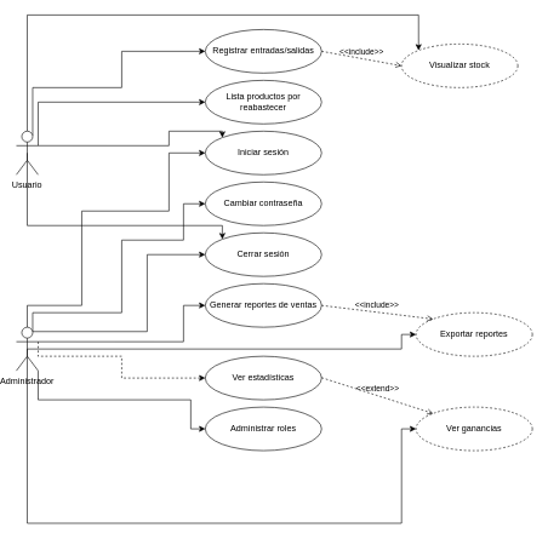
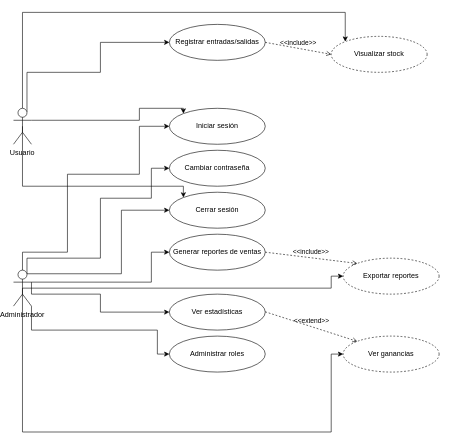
  <mxCell id="0" />
  <mxCell id="1" parent="0" />
  <mxCell id="2" style="edgeStyle=orthogonalEdgeStyle;rounded=0;orthogonalLoop=1;jettySize=auto;html=1;exitX=0.75;exitY=0.1;exitDx=0;exitDy=0;exitPerimeter=0;entryX=0;entryY=0.5;entryDx=0;entryDy=0;" parent="1" source="7" target="17" edge="1"><mxGeometry relative="1" as="geometry"><Array as="points"><mxPoint x="43" y="120" /><mxPoint x="165" y="120" /><mxPoint x="165" y="70" /></Array></mxGeometry></mxCell>
  <mxCell id="3" style="edgeStyle=orthogonalEdgeStyle;rounded=0;orthogonalLoop=1;jettySize=auto;html=1;exitX=0.5;exitY=0;exitDx=0;exitDy=0;exitPerimeter=0;entryX=0;entryY=0;entryDx=0;entryDy=0;" parent="1" source="7" target="19" edge="1"><mxGeometry relative="1" as="geometry"><mxPoint x="540" y="100" as="targetPoint" /><Array as="points"><mxPoint x="35" y="20" /><mxPoint x="573" y="20" /></Array></mxGeometry></mxCell>
- <mxCell id="4" style="edgeStyle=orthogonalEdgeStyle;rounded=0;orthogonalLoop=1;jettySize=auto;html=1;exitX=1;exitY=0.333;exitDx=0;exitDy=0;exitPerimeter=0;entryX=0;entryY=0.5;entryDx=0;entryDy=0;" parent="1" source="7" target="18" edge="1"><mxGeometry relative="1" as="geometry"><Array as="points"><mxPoint x="50" y="140" /></Array></mxGeometry></mxCell>
  <mxCell id="5" style="edgeStyle=orthogonalEdgeStyle;rounded=0;orthogonalLoop=1;jettySize=auto;html=1;exitX=1;exitY=0.333;exitDx=0;exitDy=0;exitPerimeter=0;entryX=0;entryY=0;entryDx=0;entryDy=0;" parent="1" source="7" target="20" edge="1"><mxGeometry relative="1" as="geometry"><Array as="points"><mxPoint x="230" y="200" /><mxPoint x="230" y="180" /><mxPoint x="303" y="180" /></Array></mxGeometry></mxCell>
  <mxCell id="6" style="edgeStyle=orthogonalEdgeStyle;rounded=0;orthogonalLoop=1;jettySize=auto;html=1;exitX=0.5;exitY=0.5;exitDx=0;exitDy=0;exitPerimeter=0;entryX=0;entryY=0;entryDx=0;entryDy=0;" parent="1" source="7" target="22" edge="1"><mxGeometry relative="1" as="geometry"><Array as="points"><mxPoint x="35" y="310" /><mxPoint x="303" y="310" /></Array></mxGeometry></mxCell>
  <mxCell id="7" value="Usuario" style="shape=umlActor;verticalLabelPosition=bottom;verticalAlign=top;" parent="1" vertex="1"><mxGeometry x="20" y="180" width="30" height="60" as="geometry" /></mxCell>
  <mxCell id="8" style="rounded=0;orthogonalLoop=1;jettySize=auto;html=1;exitX=0.5;exitY=0;exitDx=0;exitDy=0;exitPerimeter=0;entryX=0;entryY=0.5;entryDx=0;entryDy=0;edgeStyle=orthogonalEdgeStyle;" parent="1" source="16" target="20" edge="1"><mxGeometry relative="1" as="geometry"><Array as="points"><mxPoint x="35" y="420" /><mxPoint x="110" y="420" /><mxPoint x="110" y="290" /><mxPoint x="230" y="290" /><mxPoint x="230" y="210" /></Array></mxGeometry></mxCell>
  <mxCell id="9" style="edgeStyle=orthogonalEdgeStyle;rounded=0;orthogonalLoop=1;jettySize=auto;html=1;exitX=0.75;exitY=0.1;exitDx=0;exitDy=0;exitPerimeter=0;entryX=0;entryY=0.5;entryDx=0;entryDy=0;" parent="1" source="16" target="21" edge="1"><mxGeometry relative="1" as="geometry"><mxPoint x="260" y="280" as="targetPoint" /><Array as="points"><mxPoint x="43" y="430" /><mxPoint x="165" y="430" /><mxPoint x="165" y="330" /><mxPoint x="250" y="330" /><mxPoint x="250" y="280" /></Array></mxGeometry></mxCell>
  <mxCell id="10" style="edgeStyle=orthogonalEdgeStyle;rounded=0;orthogonalLoop=1;jettySize=auto;html=1;exitX=0.75;exitY=0.1;exitDx=0;exitDy=0;exitPerimeter=0;entryX=0;entryY=0.5;entryDx=0;entryDy=0;" parent="1" source="16" target="22" edge="1"><mxGeometry relative="1" as="geometry"><Array as="points"><mxPoint x="200" y="456" /><mxPoint x="200" y="350" /></Array></mxGeometry></mxCell>
  <mxCell id="11" style="edgeStyle=orthogonalEdgeStyle;rounded=0;orthogonalLoop=1;jettySize=auto;html=1;exitX=1;exitY=0.333;exitDx=0;exitDy=0;exitPerimeter=0;entryX=0;entryY=0.5;entryDx=0;entryDy=0;" parent="1" source="16" target="24" edge="1"><mxGeometry relative="1" as="geometry"><Array as="points"><mxPoint x="250" y="470" /><mxPoint x="250" y="420" /></Array></mxGeometry></mxCell>
- <mxCell id="12" style="edgeStyle=orthogonalEdgeStyle;rounded=0;orthogonalLoop=1;jettySize=auto;html=1;exitX=1;exitY=0.333;exitDx=0;exitDy=0;exitPerimeter=0;entryX=0;entryY=0.5;entryDx=0;entryDy=0;dashed=1;" parent="1" source="16" target="26" edge="1"><mxGeometry relative="1" as="geometry"><Array as="points"><mxPoint x="50" y="490" /><mxPoint x="165" y="490" /><mxPoint x="165" y="520" /></Array></mxGeometry></mxCell>
+ <mxCell id="12" style="edgeStyle=orthogonalEdgeStyle;rounded=0;orthogonalLoop=1;jettySize=auto;html=1;exitX=1;exitY=0.333;exitDx=0;exitDy=0;exitPerimeter=0;entryX=0;entryY=0.5;entryDx=0;entryDy=0;" parent="1" source="16" target="26" edge="1"><mxGeometry relative="1" as="geometry"><Array as="points"><mxPoint x="50" y="490" /><mxPoint x="165" y="490" /><mxPoint x="165" y="520" /></Array></mxGeometry></mxCell>
  <mxCell id="13" style="edgeStyle=orthogonalEdgeStyle;rounded=0;orthogonalLoop=1;jettySize=auto;html=1;exitX=1;exitY=1;exitDx=0;exitDy=0;exitPerimeter=0;entryX=0;entryY=0.5;entryDx=0;entryDy=0;" parent="1" source="16" target="23" edge="1"><mxGeometry relative="1" as="geometry"><Array as="points"><mxPoint x="50" y="550" /><mxPoint x="260" y="550" /><mxPoint x="260" y="590" /></Array></mxGeometry></mxCell>
  <mxCell id="14" style="edgeStyle=orthogonalEdgeStyle;rounded=0;orthogonalLoop=1;jettySize=auto;html=1;exitX=0.5;exitY=0.5;exitDx=0;exitDy=0;exitPerimeter=0;entryX=0;entryY=0.5;entryDx=0;entryDy=0;" parent="1" source="16" target="27" edge="1"><mxGeometry relative="1" as="geometry"><Array as="points"><mxPoint x="35" y="720" /><mxPoint x="550" y="720" /><mxPoint x="550" y="590" /></Array></mxGeometry></mxCell>
  <mxCell id="15" style="edgeStyle=orthogonalEdgeStyle;rounded=0;orthogonalLoop=1;jettySize=auto;html=1;exitX=0.5;exitY=0.5;exitDx=0;exitDy=0;exitPerimeter=0;entryX=0;entryY=0.5;entryDx=0;entryDy=0;" parent="1" source="16" target="25" edge="1"><mxGeometry relative="1" as="geometry"><Array as="points"><mxPoint x="550" y="480" /><mxPoint x="550" y="460" /></Array></mxGeometry></mxCell>
  <mxCell id="16" value="Administrador" style="shape=umlActor;verticalLabelPosition=bottom;verticalAlign=top;" parent="1" vertex="1"><mxGeometry x="20" y="450" width="30" height="60" as="geometry" /></mxCell>
  <mxCell id="17" value="Registrar entradas/salidas" style="ellipse;whiteSpace=wrap;html=1;" parent="1" vertex="1"><mxGeometry x="280" y="40" width="160" height="60" as="geometry" /></mxCell>
- <mxCell id="18" value="Lista productos por reabastecer" style="ellipse;whiteSpace=wrap;html=1;" parent="1" vertex="1"><mxGeometry x="280" y="110" width="160" height="60" as="geometry" /></mxCell>
  <mxCell id="19" value="Visualizar stock" style="ellipse;whiteSpace=wrap;html=1;dashed=1;" parent="1" vertex="1"><mxGeometry x="550" y="60" width="160" height="60" as="geometry" /></mxCell>
  <mxCell id="20" value="Iniciar sesión" style="ellipse;whiteSpace=wrap;html=1;" parent="1" vertex="1"><mxGeometry x="280" y="180" width="160" height="60" as="geometry" /></mxCell>
  <mxCell id="21" value="Cambiar contraseña" style="ellipse;whiteSpace=wrap;html=1;" parent="1" vertex="1"><mxGeometry x="280" y="250" width="160" height="60" as="geometry" /></mxCell>
  <mxCell id="22" value="Cerrar sesión" style="ellipse;whiteSpace=wrap;html=1;" parent="1" vertex="1"><mxGeometry x="280" y="320" width="160" height="60" as="geometry" /></mxCell>
  <mxCell id="23" value="Administrar roles" style="ellipse;whiteSpace=wrap;html=1;" parent="1" vertex="1"><mxGeometry x="280" y="560" width="160" height="60" as="geometry" /></mxCell>
  <mxCell id="24" value="Generar reportes de ventas" style="ellipse;whiteSpace=wrap;html=1;" parent="1" vertex="1"><mxGeometry x="280" y="390" width="160" height="60" as="geometry" /></mxCell>
  <mxCell id="25" value="Exportar reportes" style="ellipse;whiteSpace=wrap;html=1;dashed=1;" parent="1" vertex="1"><mxGeometry x="570" y="430" width="160" height="60" as="geometry" /></mxCell>
  <mxCell id="26" value="Ver estadísticas" style="ellipse;whiteSpace=wrap;html=1;" parent="1" vertex="1"><mxGeometry x="280" y="490" width="160" height="60" as="geometry" /></mxCell>
  <mxCell id="27" value="Ver ganancias" style="ellipse;whiteSpace=wrap;html=1;dashed=1;" parent="1" vertex="1"><mxGeometry x="570" y="560" width="160" height="60" as="geometry" /></mxCell>
  <mxCell id="28" value="&amp;lt;&amp;lt;include&amp;gt;&amp;gt;" style="html=1;verticalAlign=bottom;labelBackgroundColor=none;endArrow=open;endFill=0;dashed=1;rounded=0;exitX=1;exitY=0.5;exitDx=0;exitDy=0;entryX=0;entryY=0.5;entryDx=0;entryDy=0;" edge="1" parent="1" source="17" target="19"><mxGeometry width="160" relative="1" as="geometry"><mxPoint x="440" y="100" as="sourcePoint" /><mxPoint x="560" y="100" as="targetPoint" /></mxGeometry></mxCell>
  <mxCell id="29" value="&amp;lt;&amp;lt;include&amp;gt;&amp;gt;" style="html=1;verticalAlign=bottom;labelBackgroundColor=none;endArrow=open;endFill=0;dashed=1;rounded=0;entryX=0;entryY=0;entryDx=0;entryDy=0;" edge="1" parent="1" target="25"><mxGeometry width="160" relative="1" as="geometry"><mxPoint x="440" y="420" as="sourcePoint" /><mxPoint x="600" y="420" as="targetPoint" /></mxGeometry></mxCell>
  <mxCell id="30" value="&amp;lt;&amp;lt;extend&amp;gt;&amp;gt;" style="html=1;verticalAlign=bottom;labelBackgroundColor=none;endArrow=open;endFill=0;dashed=1;rounded=0;entryX=0;entryY=0;entryDx=0;entryDy=0;" edge="1" parent="1" target="27"><mxGeometry width="160" relative="1" as="geometry"><mxPoint x="440" y="519.5" as="sourcePoint" /><mxPoint x="600" y="519.5" as="targetPoint" /></mxGeometry></mxCell>
